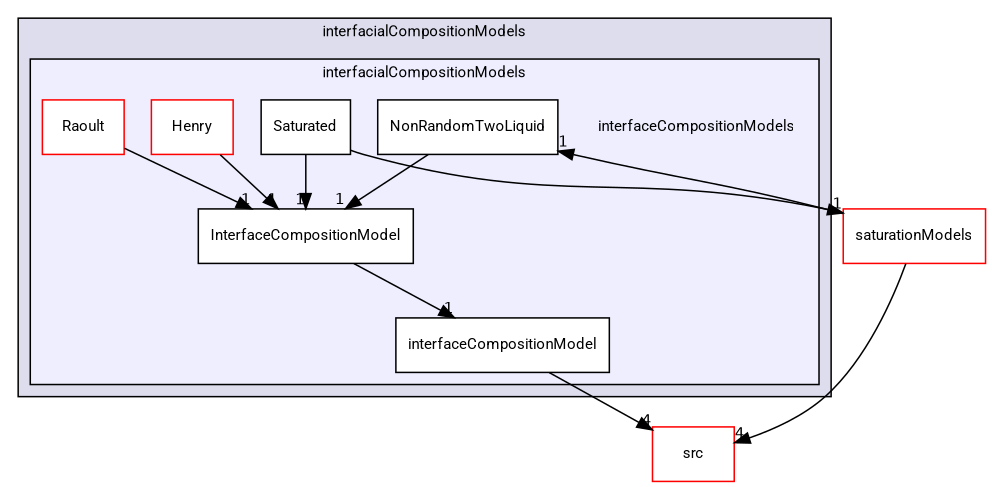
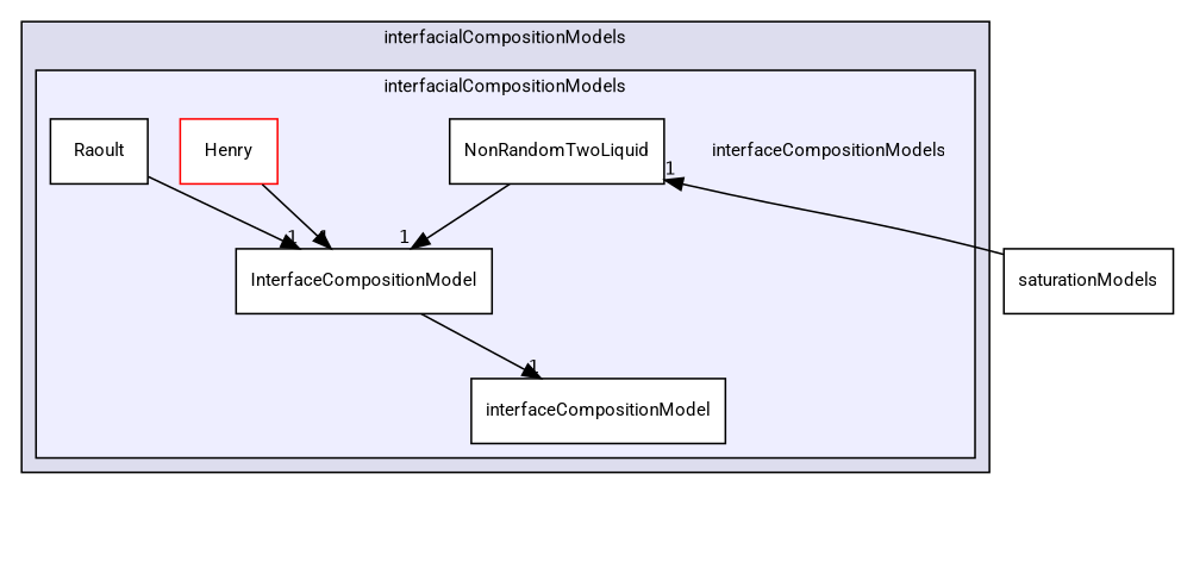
  digraph {
    compound=true
    fontname=Roboto
    node [fontname=Roboto fontsize=10 shape=box color=black fillcolor=white style=filled]
    edge [fontname=Roboto headlabel=1 labeldistance=1.5 labelfontname=Helvetica labelfontsize=10]
    n1 [label=interfaceCompositionModels shape=plaintext color="" fillcolor="" style=""]
    n2 [color=red label=Henry]
    n3 [label=interfaceCompositionModel]
    n4 [label=InterfaceCompositionModel]
    n5 [label=NonRandomTwoLiquid]
-   n6 [color=red label=Raoult]
-   n7 [label=Saturated]
-   n8 [color=red label=src fillcolor="" style=""]
-   n9 [color=red label=saturationModels fillcolor="" style=""]
+   n6 [label=Raoult]
+   n9 [label=saturationModels fillcolor="" style=""]
    subgraph cluster_1 {
      bgcolor="#ddddee"
      fontsize=10
      label=interfacialCompositionModels
      pencolor=black
      subgraph cluster_2 {
        bgcolor="#eeeeff"
        fontsize=10
        label=interfacialCompositionModels
        pencolor=black
        n1
        n2
        n3
        n4
        n5
        n6
-       n7
      }
    }
    n2 -> n4
-   n3 -> n8 [headlabel=4]
    n4 -> n3
    n5 -> n4
    n6 -> n4
-   n7 -> n4
-   n7 -> n9
    n9 -> n5
-   n9 -> n8 [headlabel=4]
  }
